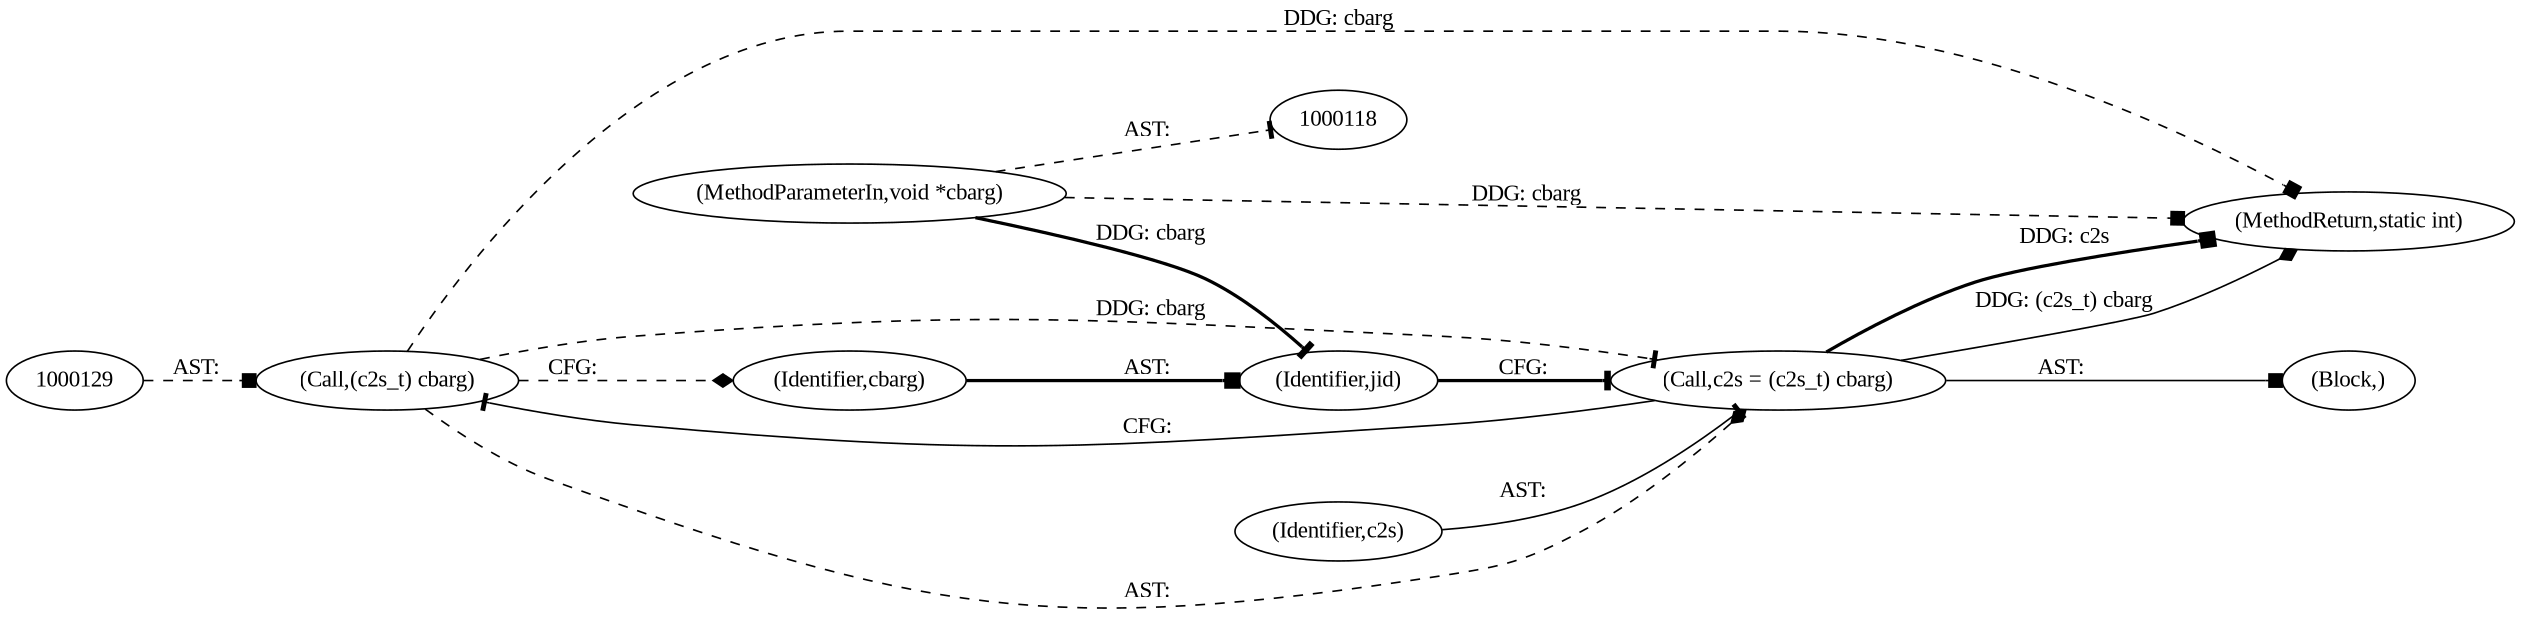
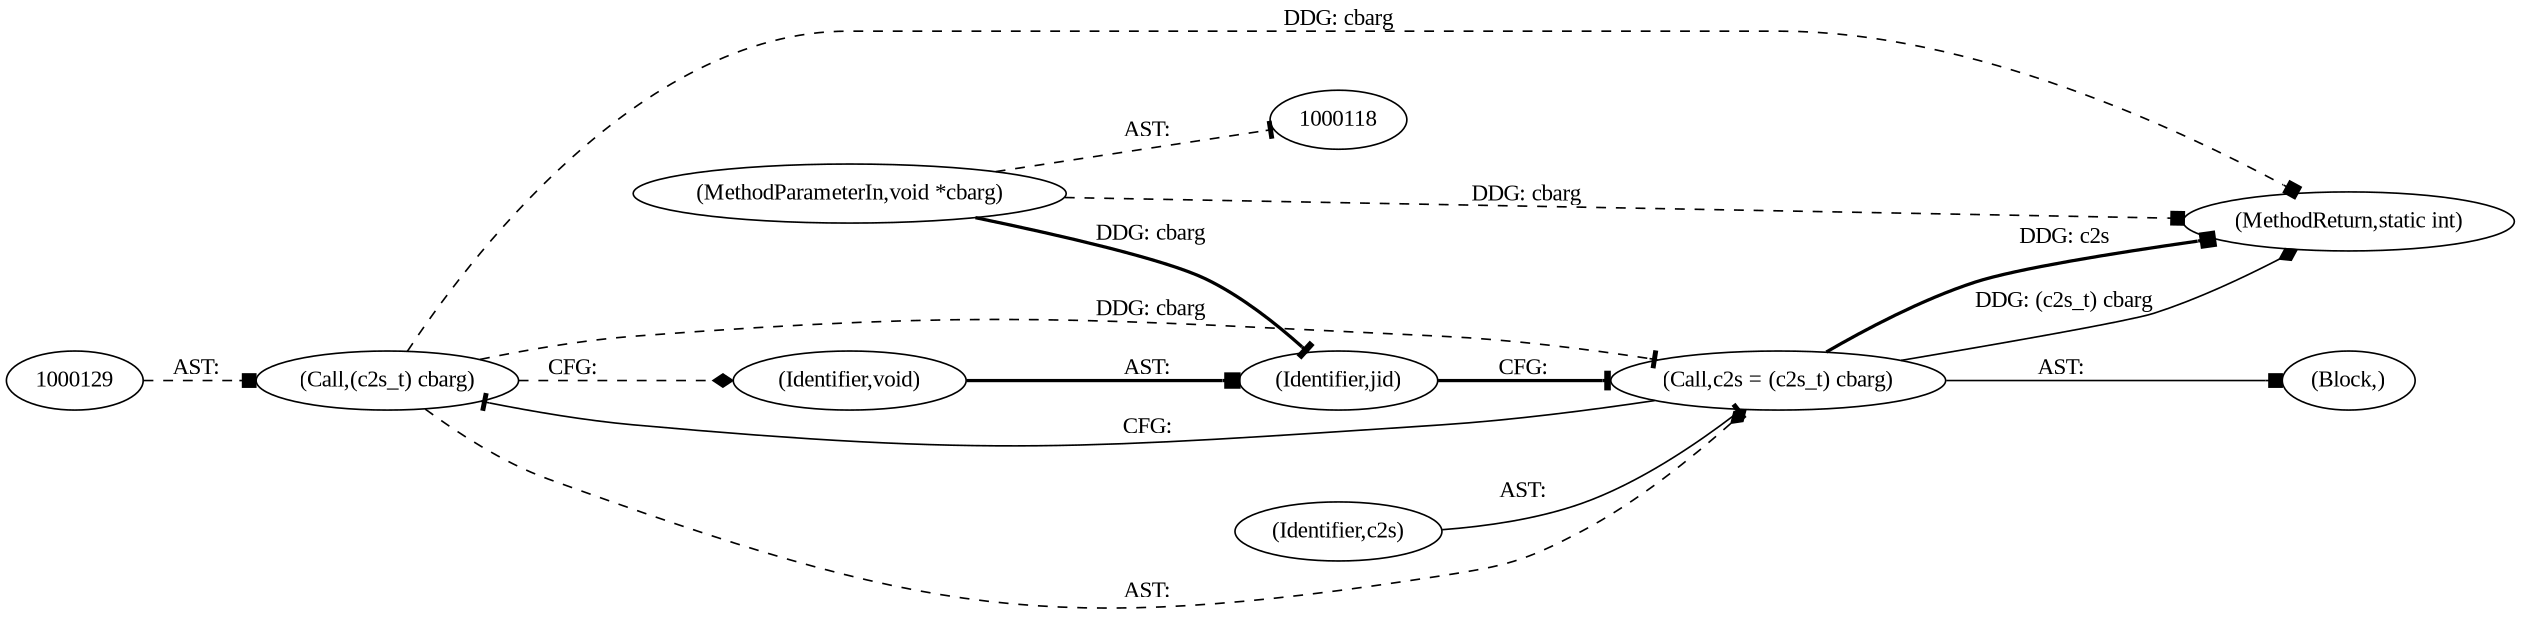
  digraph {
    fontname="Liberation Serif"
    rankdir=LR
    node [fontname="Liberation Serif"]
    edge [arrowhead=tee fontname="Liberation Serif" style=dashed]
    n1 [label="(Call,(c2s_t) cbarg)"]
    n2 [label="(Call,c2s = (c2s_t) cbarg)"]
-   n3 [label="(Identifier,cbarg)"]
+   n3 [label="(Identifier,void)"]
    n4 [label="(MethodReturn,static int)"]
    n5 [label="(Block,)"]
    n6 [label="(Identifier,jid)"]
    n7 [label="(MethodParameterIn,void *cbarg)"]
    1000118
    n9 [label="(Identifier,c2s)"]
    1000129
    n1 -> n2 [arrowhead=diamond label="AST: "]
    n1 -> n2 [label="DDG: cbarg"]
    n1 -> n3 [arrowhead=diamond label="CFG: "]
    n1 -> n4 [arrowhead=box label="DDG: cbarg"]
    n2 -> n1 [label="CFG: " style=solid]
    n2 -> n4 [arrowhead=box label="DDG: c2s" style=bold]
    n2 -> n4 [arrowhead=diamond label="DDG: (c2s_t) cbarg" style=solid]
    n2 -> n5 [arrowhead=box label="AST: " style=solid]
    n3 -> n6 [arrowhead=box label="AST: " style=bold]
    n6 -> n2 [label="CFG: " style=bold]
    n7 -> n4 [arrowhead=box label="DDG: cbarg"]
    n7 -> n6 [label="DDG: cbarg" style=bold]
    n7 -> 1000118 [label="AST: "]
    n9 -> n2 [label="AST: " style=solid]
    1000129 -> n1 [arrowhead=box label="AST: "]
  }
